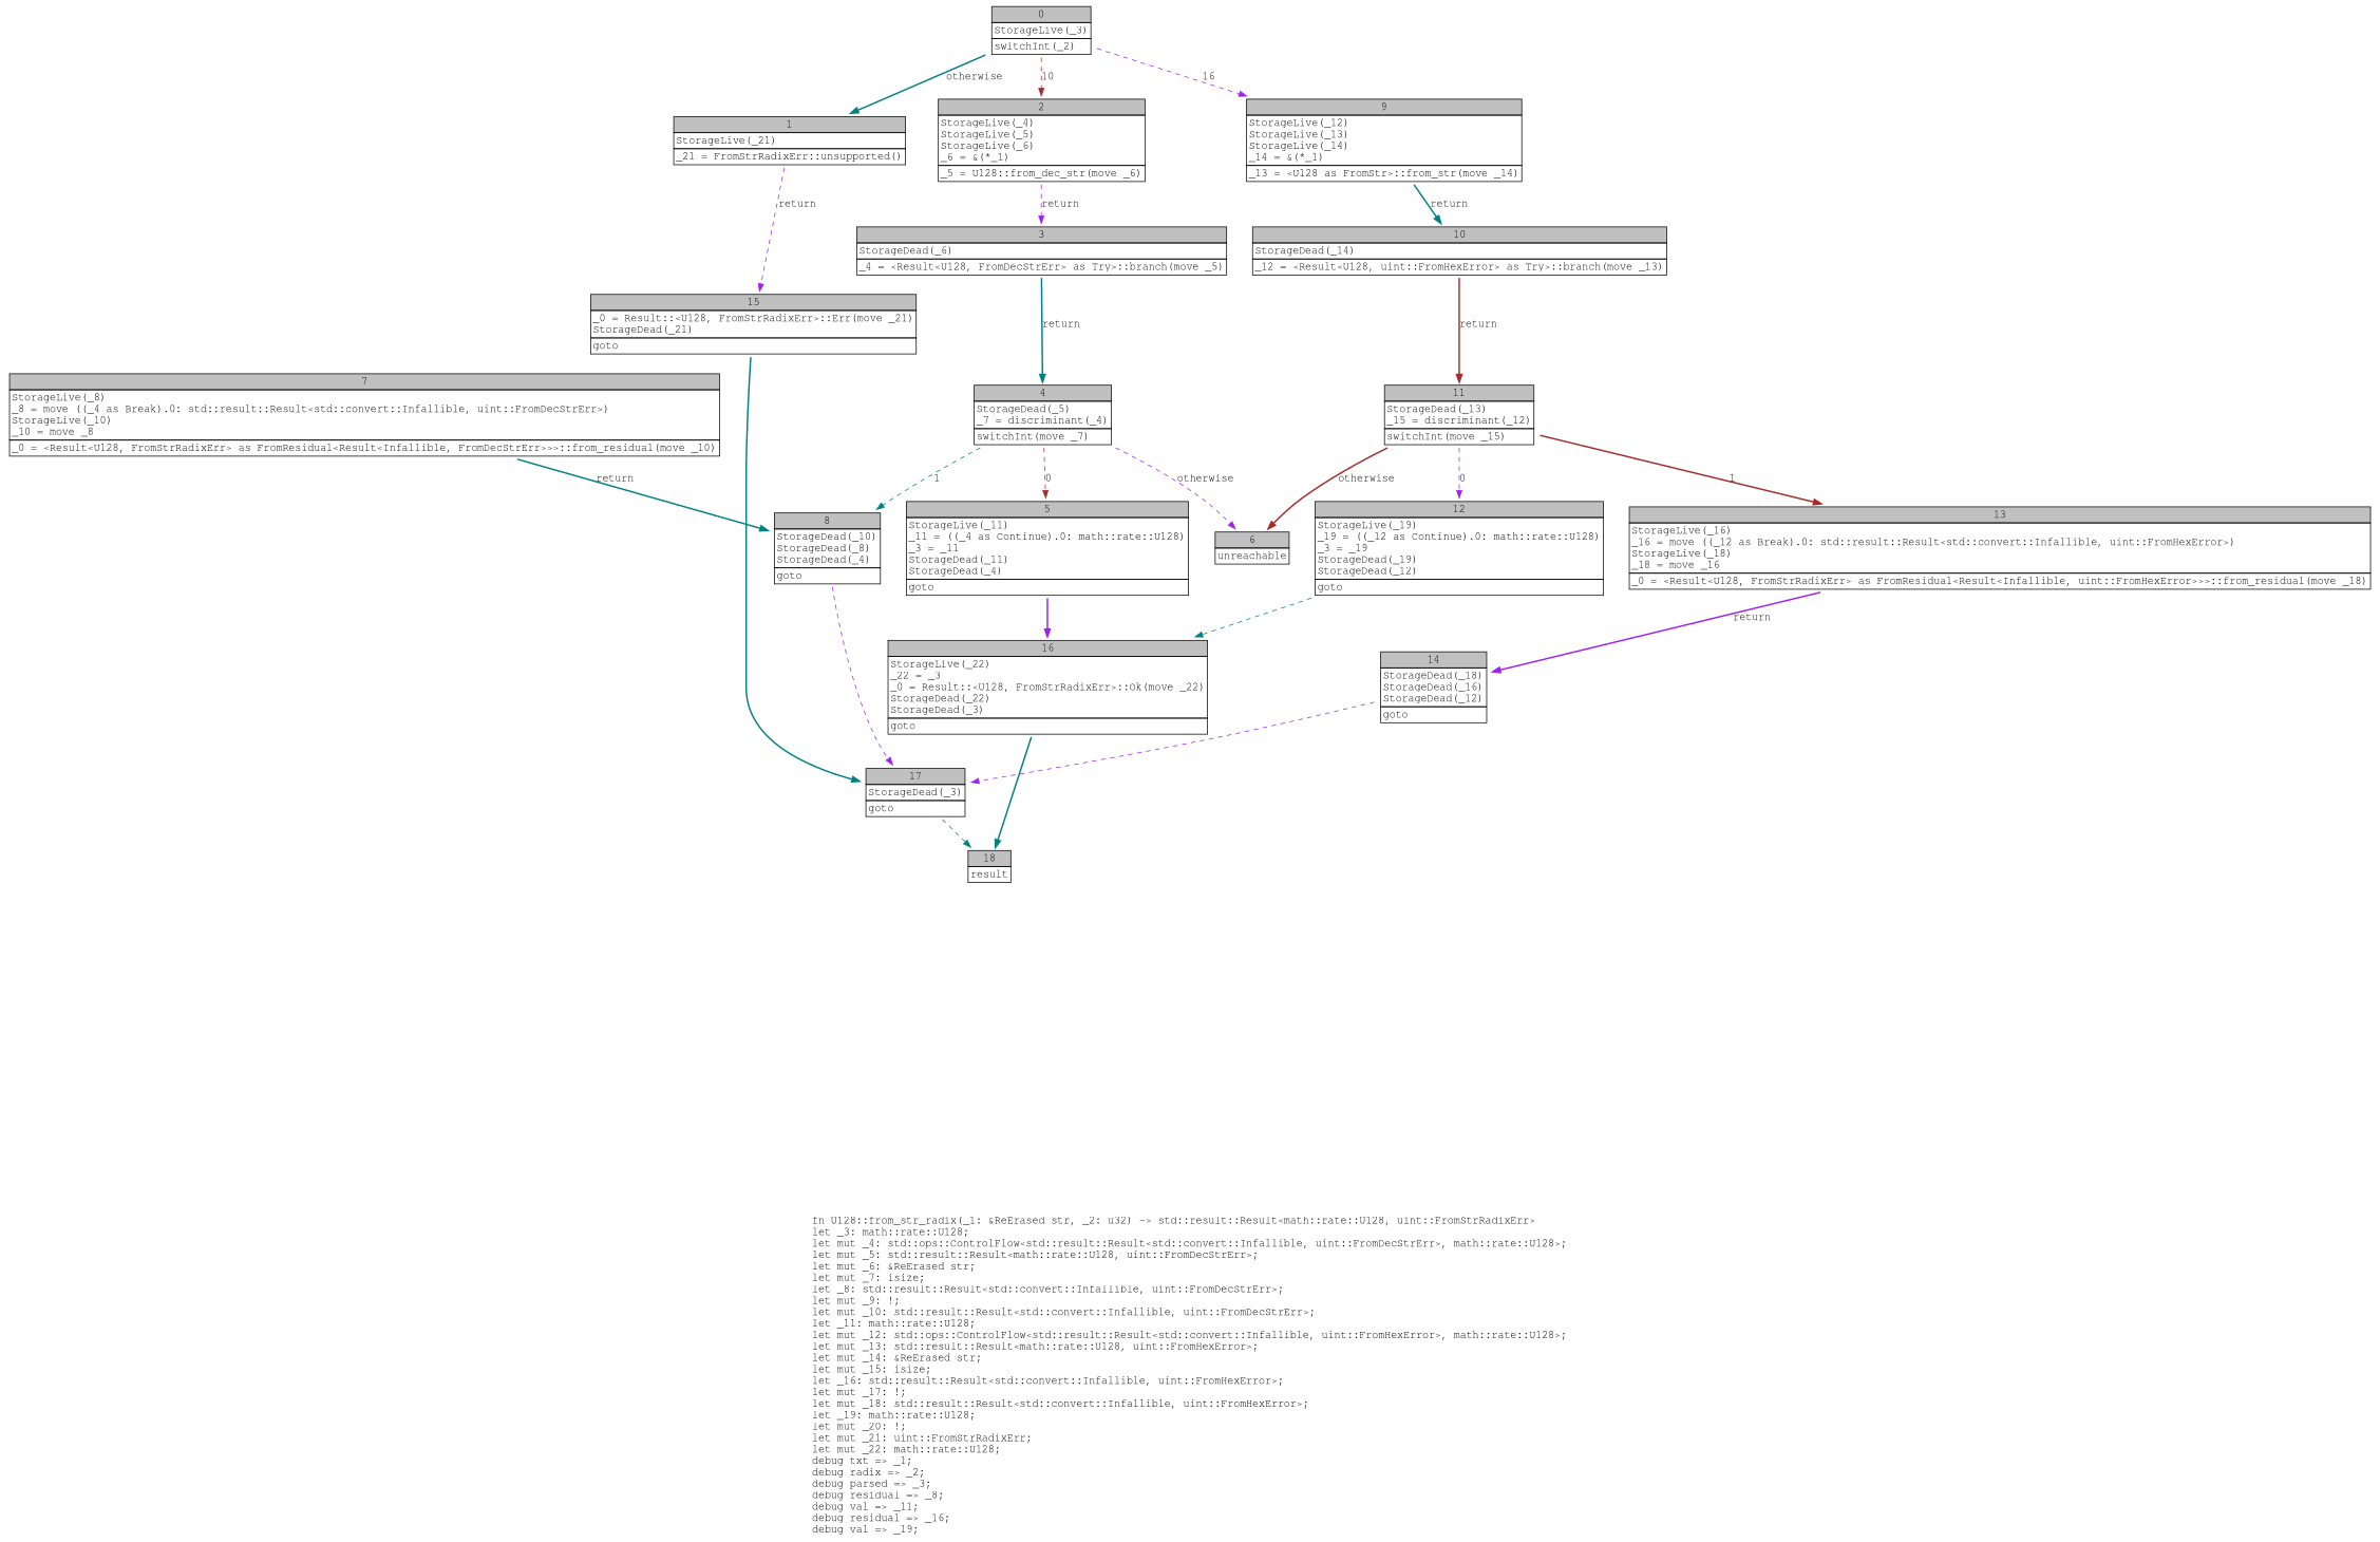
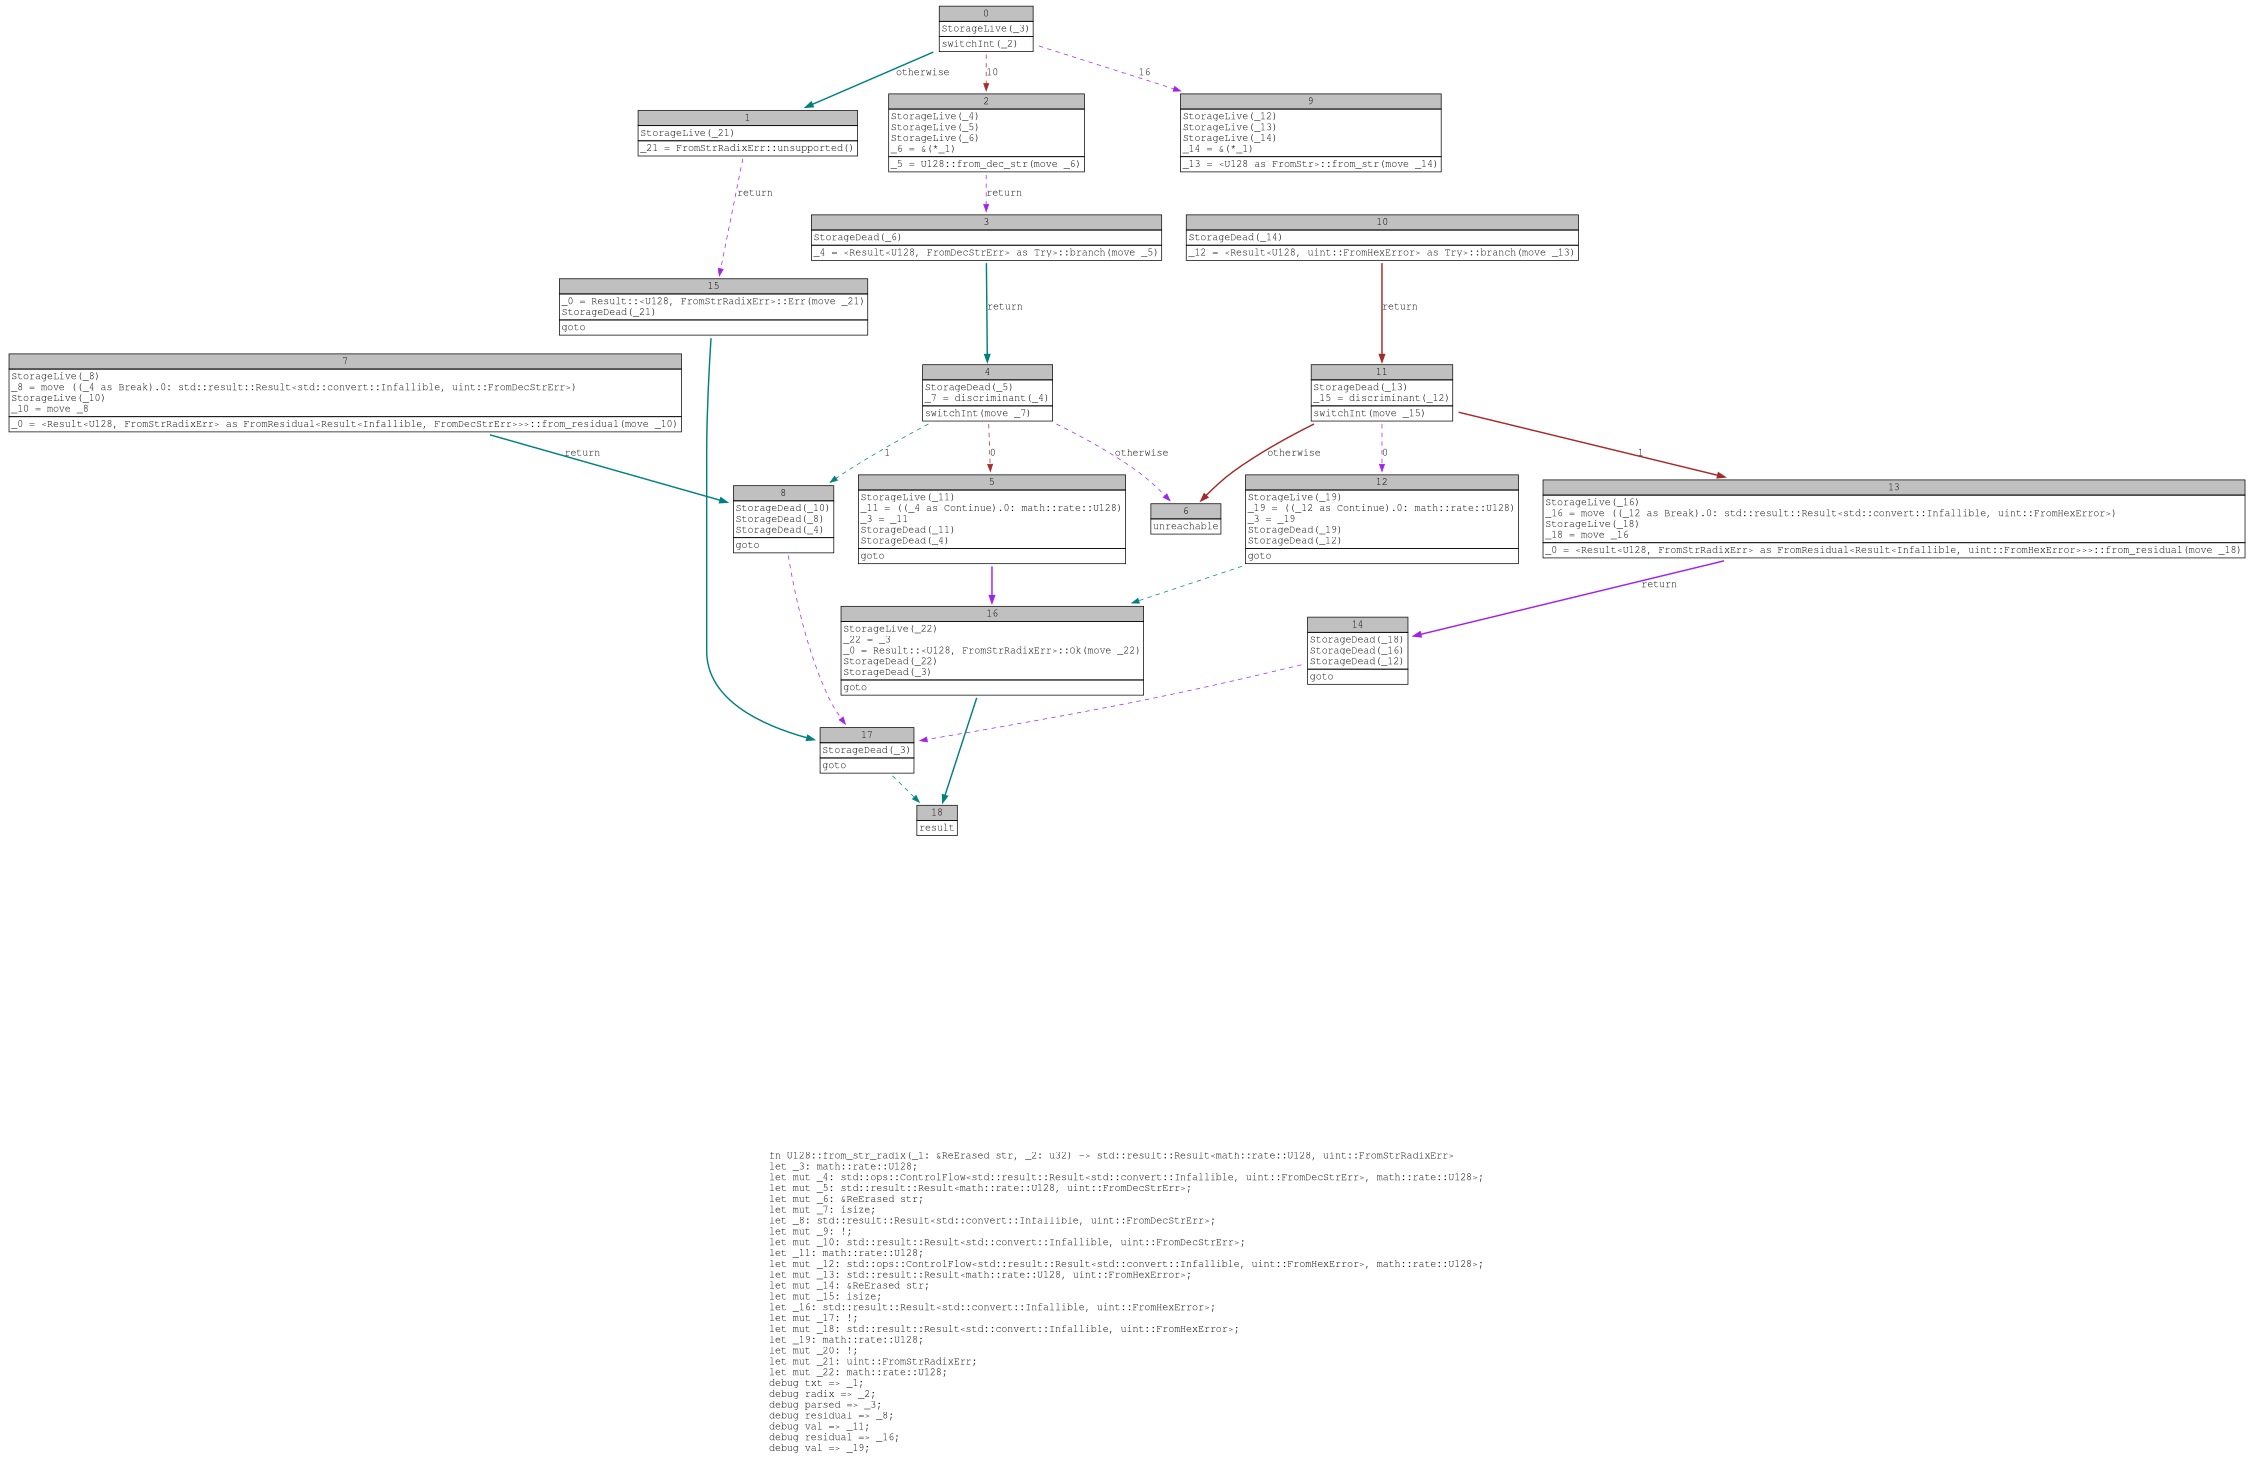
  digraph {
    fontname="Courier, monospace"
    label=<fn U128::from_str_radix(_1: &amp;ReErased str, _2: u32) -&gt; std::result::Result&lt;math::rate::U128, uint::FromStrRadixErr&gt;<br align="left"/>let _3: math::rate::U128;<br align="left"/>let mut _4: std::ops::ControlFlow&lt;std::result::Result&lt;std::convert::Infallible, uint::FromDecStrErr&gt;, math::rate::U128&gt;;<br align="left"/>let mut _5: std::result::Result&lt;math::rate::U128, uint::FromDecStrErr&gt;;<br align="left"/>let mut _6: &amp;ReErased str;<br align="left"/>let mut _7: isize;<br align="left"/>let _8: std::result::Result&lt;std::convert::Infallible, uint::FromDecStrErr&gt;;<br align="left"/>let mut _9: !;<br align="left"/>let mut _10: std::result::Result&lt;std::convert::Infallible, uint::FromDecStrErr&gt;;<br align="left"/>let _11: math::rate::U128;<br align="left"/>let mut _12: std::ops::ControlFlow&lt;std::result::Result&lt;std::convert::Infallible, uint::FromHexError&gt;, math::rate::U128&gt;;<br align="left"/>let mut _13: std::result::Result&lt;math::rate::U128, uint::FromHexError&gt;;<br align="left"/>let mut _14: &amp;ReErased str;<br align="left"/>let mut _15: isize;<br align="left"/>let _16: std::result::Result&lt;std::convert::Infallible, uint::FromHexError&gt;;<br align="left"/>let mut _17: !;<br align="left"/>let mut _18: std::result::Result&lt;std::convert::Infallible, uint::FromHexError&gt;;<br align="left"/>let _19: math::rate::U128;<br align="left"/>let mut _20: !;<br align="left"/>let mut _21: uint::FromStrRadixErr;<br align="left"/>let mut _22: math::rate::U128;<br align="left"/>debug txt =&gt; _1;<br align="left"/>debug radix =&gt; _2;<br align="left"/>debug parsed =&gt; _3;<br align="left"/>debug residual =&gt; _8;<br align="left"/>debug val =&gt; _11;<br align="left"/>debug residual =&gt; _16;<br align="left"/>debug val =&gt; _19;<br align="left"/>>
    node [fontname="Courier, monospace" shape=none]
    edge [color=teal fontname="Courier, monospace" style=dashed]
    n1 [label=<<table border="0" cellborder="1" cellspacing="0"><tr><td bgcolor="gray" align="center" colspan="1">0</td></tr><tr><td align="left" balign="left">StorageLive(_3)<br/></td></tr><tr><td align="left">switchInt(_2)</td></tr></table>>]
    n2 [label=<<table border="0" cellborder="1" cellspacing="0"><tr><td bgcolor="gray" align="center" colspan="1">1</td></tr><tr><td align="left" balign="left">StorageLive(_21)<br/></td></tr><tr><td align="left">_21 = FromStrRadixErr::unsupported()</td></tr></table>>]
    n3 [label=<<table border="0" cellborder="1" cellspacing="0"><tr><td bgcolor="gray" align="center" colspan="1">2</td></tr><tr><td align="left" balign="left">StorageLive(_4)<br/>StorageLive(_5)<br/>StorageLive(_6)<br/>_6 = &amp;(*_1)<br/></td></tr><tr><td align="left">_5 = U128::from_dec_str(move _6)</td></tr></table>>]
    n4 [label=<<table border="0" cellborder="1" cellspacing="0"><tr><td bgcolor="gray" align="center" colspan="1">9</td></tr><tr><td align="left" balign="left">StorageLive(_12)<br/>StorageLive(_13)<br/>StorageLive(_14)<br/>_14 = &amp;(*_1)<br/></td></tr><tr><td align="left">_13 = &lt;U128 as FromStr&gt;::from_str(move _14)</td></tr></table>>]
    n5 [label=<<table border="0" cellborder="1" cellspacing="0"><tr><td bgcolor="gray" align="center" colspan="1">15</td></tr><tr><td align="left" balign="left">_0 = Result::&lt;U128, FromStrRadixErr&gt;::Err(move _21)<br/>StorageDead(_21)<br/></td></tr><tr><td align="left">goto</td></tr></table>>]
    n6 [label=<<table border="0" cellborder="1" cellspacing="0"><tr><td bgcolor="gray" align="center" colspan="1">3</td></tr><tr><td align="left" balign="left">StorageDead(_6)<br/></td></tr><tr><td align="left">_4 = &lt;Result&lt;U128, FromDecStrErr&gt; as Try&gt;::branch(move _5)</td></tr></table>>]
    n7 [label=<<table border="0" cellborder="1" cellspacing="0"><tr><td bgcolor="gray" align="center" colspan="1">10</td></tr><tr><td align="left" balign="left">StorageDead(_14)<br/></td></tr><tr><td align="left">_12 = &lt;Result&lt;U128, uint::FromHexError&gt; as Try&gt;::branch(move _13)</td></tr></table>>]
    n8 [label=<<table border="0" cellborder="1" cellspacing="0"><tr><td bgcolor="gray" align="center" colspan="1">17</td></tr><tr><td align="left" balign="left">StorageDead(_3)<br/></td></tr><tr><td align="left">goto</td></tr></table>>]
    n9 [label=<<table border="0" cellborder="1" cellspacing="0"><tr><td bgcolor="gray" align="center" colspan="1">4</td></tr><tr><td align="left" balign="left">StorageDead(_5)<br/>_7 = discriminant(_4)<br/></td></tr><tr><td align="left">switchInt(move _7)</td></tr></table>>]
    n10 [label=<<table border="0" cellborder="1" cellspacing="0"><tr><td bgcolor="gray" align="center" colspan="1">5</td></tr><tr><td align="left" balign="left">StorageLive(_11)<br/>_11 = ((_4 as Continue).0: math::rate::U128)<br/>_3 = _11<br/>StorageDead(_11)<br/>StorageDead(_4)<br/></td></tr><tr><td align="left">goto</td></tr></table>>]
    n11 [label=<<table border="0" cellborder="1" cellspacing="0"><tr><td bgcolor="gray" align="center" colspan="1">6</td></tr><tr><td align="left">unreachable</td></tr></table>>]
    n12 [label=<<table border="0" cellborder="1" cellspacing="0"><tr><td bgcolor="gray" align="center" colspan="1">8</td></tr><tr><td align="left" balign="left">StorageDead(_10)<br/>StorageDead(_8)<br/>StorageDead(_4)<br/></td></tr><tr><td align="left">goto</td></tr></table>>]
    n13 [label=<<table border="0" cellborder="1" cellspacing="0"><tr><td bgcolor="gray" align="center" colspan="1">16</td></tr><tr><td align="left" balign="left">StorageLive(_22)<br/>_22 = _3<br/>_0 = Result::&lt;U128, FromStrRadixErr&gt;::Ok(move _22)<br/>StorageDead(_22)<br/>StorageDead(_3)<br/></td></tr><tr><td align="left">goto</td></tr></table>>]
    n14 [label=<<table border="0" cellborder="1" cellspacing="0"><tr><td bgcolor="gray" align="center" colspan="1">7</td></tr><tr><td align="left" balign="left">StorageLive(_8)<br/>_8 = move ((_4 as Break).0: std::result::Result&lt;std::convert::Infallible, uint::FromDecStrErr&gt;)<br/>StorageLive(_10)<br/>_10 = move _8<br/></td></tr><tr><td align="left">_0 = &lt;Result&lt;U128, FromStrRadixErr&gt; as FromResidual&lt;Result&lt;Infallible, FromDecStrErr&gt;&gt;&gt;::from_residual(move _10)</td></tr></table>>]
    n15 [label=<<table border="0" cellborder="1" cellspacing="0"><tr><td bgcolor="gray" align="center" colspan="1">18</td></tr><tr><td align="left">result</td></tr></table>>]
    n16 [label=<<table border="0" cellborder="1" cellspacing="0"><tr><td bgcolor="gray" align="center" colspan="1">11</td></tr><tr><td align="left" balign="left">StorageDead(_13)<br/>_15 = discriminant(_12)<br/></td></tr><tr><td align="left">switchInt(move _15)</td></tr></table>>]
    n17 [label=<<table border="0" cellborder="1" cellspacing="0"><tr><td bgcolor="gray" align="center" colspan="1">12</td></tr><tr><td align="left" balign="left">StorageLive(_19)<br/>_19 = ((_12 as Continue).0: math::rate::U128)<br/>_3 = _19<br/>StorageDead(_19)<br/>StorageDead(_12)<br/></td></tr><tr><td align="left">goto</td></tr></table>>]
    n18 [label=<<table border="0" cellborder="1" cellspacing="0"><tr><td bgcolor="gray" align="center" colspan="1">13</td></tr><tr><td align="left" balign="left">StorageLive(_16)<br/>_16 = move ((_12 as Break).0: std::result::Result&lt;std::convert::Infallible, uint::FromHexError&gt;)<br/>StorageLive(_18)<br/>_18 = move _16<br/></td></tr><tr><td align="left">_0 = &lt;Result&lt;U128, FromStrRadixErr&gt; as FromResidual&lt;Result&lt;Infallible, uint::FromHexError&gt;&gt;&gt;::from_residual(move _18)</td></tr></table>>]
    n19 [label=<<table border="0" cellborder="1" cellspacing="0"><tr><td bgcolor="gray" align="center" colspan="1">14</td></tr><tr><td align="left" balign="left">StorageDead(_18)<br/>StorageDead(_16)<br/>StorageDead(_12)<br/></td></tr><tr><td align="left">goto</td></tr></table>>]
    n1 -> n2 [label=otherwise style=bold]
    n1 -> n3 [color=brown label=10]
    n1 -> n4 [color=purple label=16]
    n2 -> n5 [color=purple label=return]
    n3 -> n6 [color=purple label=return]
-   n4 -> n7 [label=return style=bold]
    n5 -> n8 [style=bold]
    n6 -> n9 [label=return style=bold]
    n7 -> n16 [color=brown label=return style=bold]
    n8 -> n15
    n9 -> n10 [color=brown label=0]
    n9 -> n11 [color=purple label=otherwise]
    n9 -> n12 [label=1]
    n10 -> n13 [color=purple style=bold]
    n12 -> n8 [color=purple]
    n13 -> n15 [style=bold]
    n14 -> n12 [label=return style=bold]
    n16 -> n11 [color=brown label=otherwise style=bold]
    n16 -> n17 [color=purple label=0]
    n16 -> n18 [color=brown label=1 style=bold]
    n17 -> n13
    n18 -> n19 [color=purple label=return style=bold]
    n19 -> n8 [color=purple]
  }
